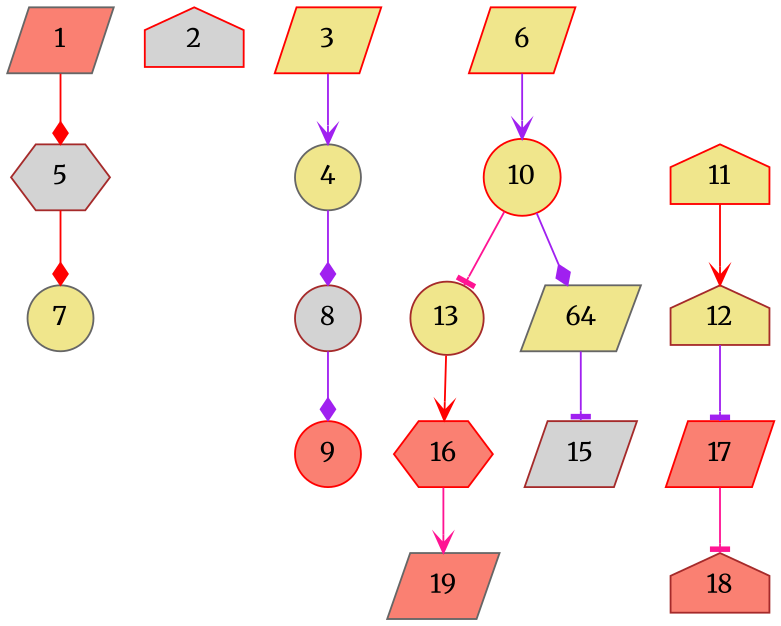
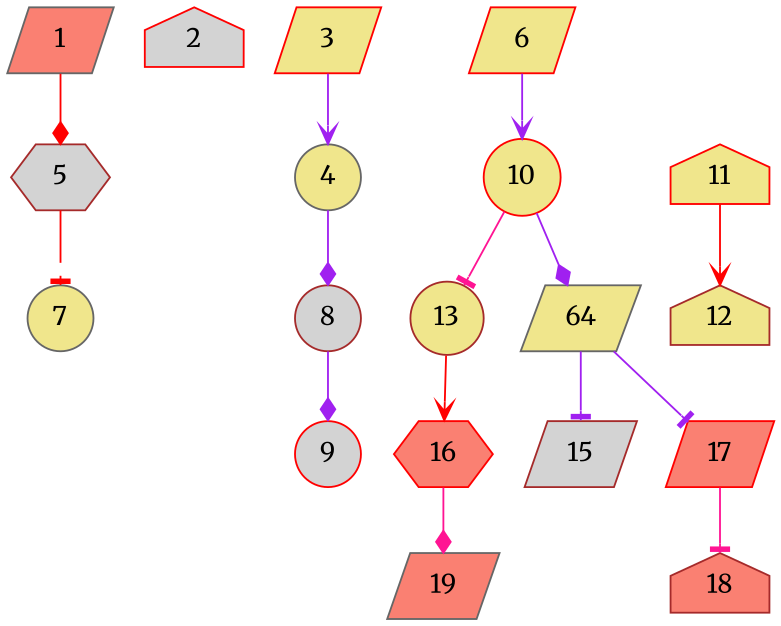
  digraph {
    fontname=Merriweather
    node [alpha=0.14 color=red fillcolor=khaki fontname=Merriweather shape=parallelogram style=filled]
    edge [arrowhead=diamond color=purple fontname=Merriweather]
    1 [alpha=0.04 color=gray40 expect_size=1038036494413780 fillcolor=salmon]
    5 [alpha=0.09 color=brown expect_size=192476951936885587968 fillcolor=lightgrey shape=hexagon]
    7 [alpha=0.02 color=gray40 expect_size=116080959666094 shape=circle]
    2 [expect_size=241836128647256096 fillcolor=lightgrey shape=house]
    3 [alpha=0.18 expect_size=220298559905744289792]
    4 [alpha=0.16 color=gray40 expect_size=42869040434912784 shape=circle]
    8 [alpha=0.01 color=brown expect_size=9432789424633882 fillcolor=lightgrey shape=circle]
    6 [alpha=0.13 expect_size=8407235455578626]
    10 [alpha=0.12 expect_size=269144423884341440 shape=circle]
-   9 [alpha=0.16 expect_size=2397808499698140 fillcolor=salmon shape=circle]
+   9 [alpha=0.16 expect_size=2397808499698140 fillcolor=lightgrey shape=circle]
    13 [alpha=0.15 color=brown expect_size=83788618121082830848 shape=circle]
    n12 [color=gray40 expect_size=259519291852179552 label=64]
    11 [alpha=0.03 expect_size=701019921877827584 shape=house]
    12 [alpha=0.02 color=brown expect_size=57490793892211768 shape=house]
    16 [alpha=0.12 expect_size=1369412479485578 fillcolor=salmon shape=hexagon]
    15 [color=brown expect_size=182886886449975656448 fillcolor=lightgrey]
    17 [alpha=0.19 expect_size=13782243737433622 fillcolor=salmon]
    19 [color=gray40 expect_size=37764952267501338624 fillcolor=salmon]
    18 [alpha=0.12 color=brown expect_size=7233055705661789 fillcolor=salmon shape=house]
    1 -> 5 [color=red]
-   5 -> 7 [color=red]
+   5 -> 7 [arrowhead=tee color=red]
    3 -> 4 [arrowhead=vee]
    4 -> 8
    8 -> 9
    6 -> 10 [arrowhead=vee]
    10 -> 13 [arrowhead=tee color=deeppink]
    10 -> n12
    13 -> 16 [arrowhead=vee color=red]
    n12 -> 15 [arrowhead=tee]
    11 -> 12 [arrowhead=vee color=red]
-   12 -> 17 [arrowhead=tee]
-   16 -> 19 [arrowhead=vee color=deeppink]
+   n12 -> 17 [arrowhead=tee]
+   16 -> 19 [color=deeppink]
    17 -> 18 [arrowhead=tee color=deeppink]
  }
